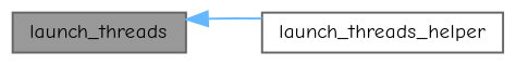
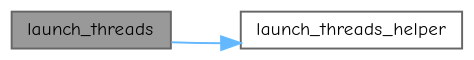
  digraph {
    rankdir=LR
    fontname="Comic Neue"
    node [fontname="Comic Neue" fontsize=10 shape=box style=filled]
    n1 [color=gray40 fillcolor=grey60 fontcolor=black height=0.2 label=launch_threads width=0.4]
    n2 [color=grey40 fillcolor=white height=0.2 label=launch_threads_helper width=0.4]
-   n2 -> n1 [color=steelblue1 fontname="Comic Neue" fontsize=10 labelfontname=Helvetica labelfontsize=10 style=solid]
+   n1 -> n2 [color=steelblue1 fontname="Comic Neue" fontsize=10 labelfontname=Helvetica labelfontsize=10 style=solid]
  }
